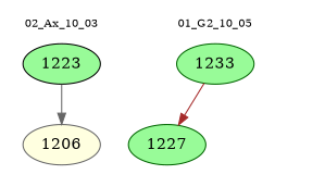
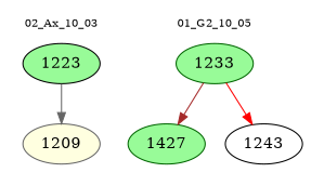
  digraph {
    node [color=black fillcolor=palegreen style=filled]
    n1 [label=1223]
-   n2 [color=gray40 fillcolor=lightyellow label=1206]
+   n2 [color=gray40 fillcolor=lightyellow label=1209]
    n3 [color=darkgreen label=1233]
-   n4 [color=darkgreen label=1227]
+   n4 [color=darkgreen label=1427]
+   n5 [fillcolor=white label=1243]
    subgraph cluster_1 {
      color=white
      fontsize=10
      label="02_Ax_10_03"
      n1
      n2
    }
    subgraph cluster_2 {
      color=white
      fontsize=10
      label="01_G2_10_05"
      n3
      n4
+     n5
    }
    n1 -> n2 [color=gray40]
    n3 -> n4 [color=brown]
+   n3 -> n5 [color=red]
  }
